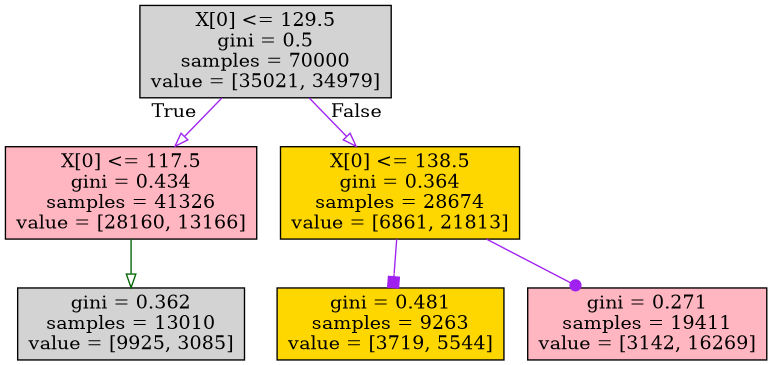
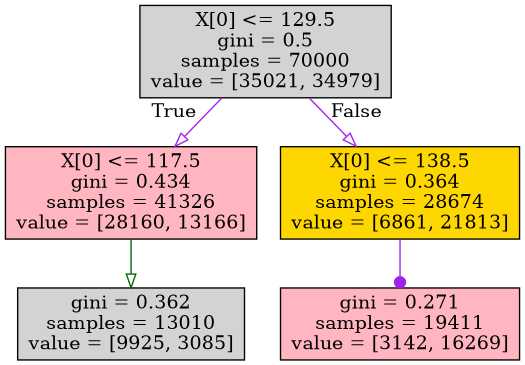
  digraph {
    node [fillcolor=lightgrey shape=box style=filled]
    edge [arrowhead=onormal color=purple]
    n1 [label="X[0] <= 129.5\ngini = 0.5\nsamples = 70000\nvalue = [35021, 34979]"]
    n2 [fillcolor=lightpink label="X[0] <= 117.5\ngini = 0.434\nsamples = 41326\nvalue = [28160, 13166]"]
    n3 [fillcolor=gold label="X[0] <= 138.5\ngini = 0.364\nsamples = 28674\nvalue = [6861, 21813]"]
    n4 [label="gini = 0.362\nsamples = 13010\nvalue = [9925, 3085]"]
-   n5 [fillcolor=gold label="gini = 0.481\nsamples = 9263\nvalue = [3719, 5544]"]
    n6 [fillcolor=lightpink label="gini = 0.271\nsamples = 19411\nvalue = [3142, 16269]"]
    n1 -> n2 [headlabel=True labelangle=45 labeldistance=2.5]
    n1 -> n3 [headlabel=False labelangle=-45 labeldistance=2.5]
    n2 -> n4 [color=darkgreen]
-   n3 -> n5 [arrowhead=box]
    n3 -> n6 [arrowhead=dot]
  }
